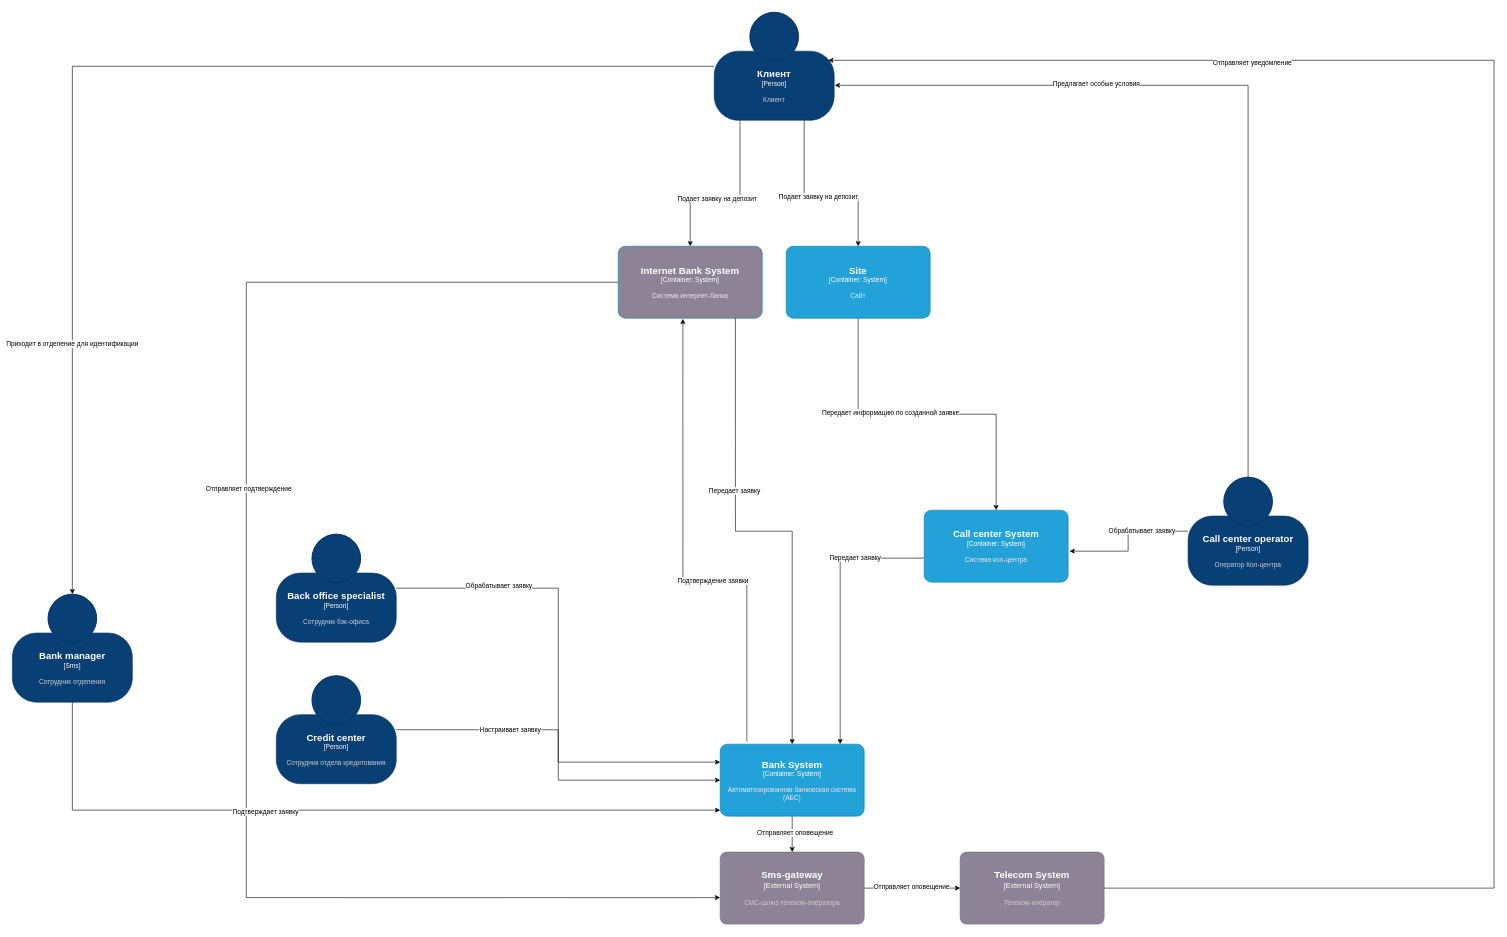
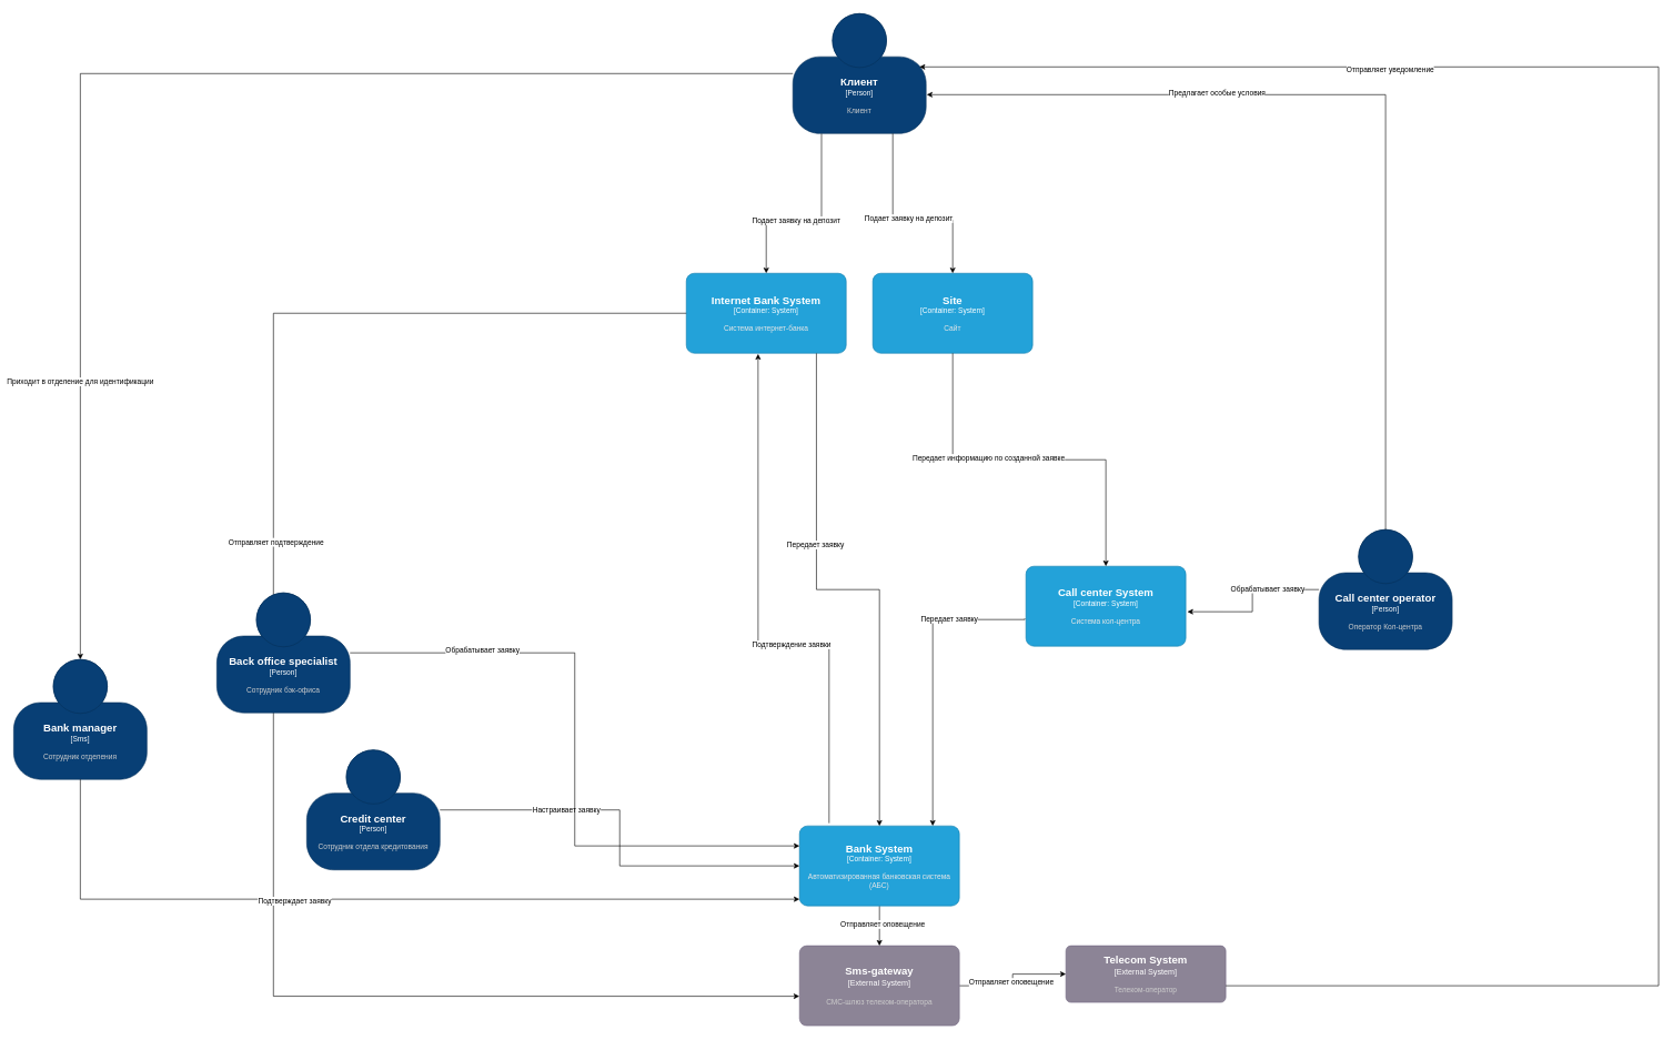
  <mxCell id="0" />
  <mxCell id="1" parent="0" />
- <mxCell id="2" value="&lt;font style=&quot;font-size: 16px&quot;&gt;&lt;b&gt;Telecom System&lt;/b&gt;&lt;/font&gt;&lt;div&gt;[External System]&lt;/div&gt;&lt;br&gt;&lt;div&gt;&lt;font style=&quot;font-size: 11px&quot;&gt;&lt;font color=&quot;#cccccc&quot;&gt;Телеком-оператор&lt;/font&gt;&lt;/div&gt;" style="rounded=1;whiteSpace=wrap;html=1;labelBackgroundColor=none;fillColor=#8C8496;fontColor=#ffffff;align=center;arcSize=9;strokeColor=#736782;metaEdit=1;resizable=0;points=[[0.25,0,0],[0.5,0,0],[0.75,0,0],[1,0.25,0],[1,0.5,0],[1,0.75,0],[0.75,1,0],[0.5,1,0],[0.25,1,0],[0,0.75,0],[0,0.5,0],[0,0.25,0]];" parent="1" vertex="1"><mxGeometry x="1600" y="1420" width="240" height="120" as="geometry" /></mxCell>
+ <mxCell id="2" value="&lt;font style=&quot;font-size: 16px&quot;&gt;&lt;b&gt;Telecom System&lt;/b&gt;&lt;/font&gt;&lt;div&gt;[External System]&lt;/div&gt;&lt;br&gt;&lt;div&gt;&lt;font style=&quot;font-size: 11px&quot;&gt;&lt;font color=&quot;#cccccc&quot;&gt;Телеком-оператор&lt;/font&gt;&lt;/div&gt;" style="rounded=1;whiteSpace=wrap;html=1;labelBackgroundColor=none;fillColor=#8C8496;fontColor=#ffffff;align=center;arcSize=9;strokeColor=#736782;metaEdit=1;resizable=0;points=[[0.25,0,0],[0.5,0,0],[0.75,0,0],[1,0.25,0],[1,0.5,0],[1,0.75,0],[0.75,1,0],[0.5,1,0],[0.25,1,0],[0,0.75,0],[0,0.5,0],[0,0.25,0]];" parent="1" vertex="1"><mxGeometry x="1600" y="1420" width="240" height="85" as="geometry" /></mxCell>
  <mxCell id="3" style="edgeStyle=orthogonalEdgeStyle;rounded=0;orthogonalLoop=1;jettySize=auto;html=1;" parent="1" source="5" target="2" edge="1"><mxGeometry relative="1" as="geometry" /></mxCell>
  <mxCell id="4" value="Отправляет оповещение" style="edgeLabel;html=1;align=center;verticalAlign=middle;resizable=0;points=[];" parent="3" vertex="1" connectable="0"><mxGeometry x="-0.028" y="3" relative="1" as="geometry"><mxPoint as="offset" /></mxGeometry></mxCell>
  <mxCell id="5" value="&lt;font style=&quot;font-size: 16px&quot;&gt;&lt;b&gt;Sms-gateway&lt;/b&gt;&lt;/font&gt;&lt;div&gt;[External System]&lt;/div&gt;&lt;br&gt;&lt;div&gt;&lt;font style=&quot;font-size: 11px&quot;&gt;&lt;font color=&quot;#cccccc&quot;&gt;СМС-шлюз телеком-оператора&lt;/font&gt;&lt;/div&gt;" style="rounded=1;whiteSpace=wrap;html=1;labelBackgroundColor=none;fillColor=#8C8496;fontColor=#ffffff;align=center;arcSize=9;strokeColor=#736782;metaEdit=1;resizable=0;points=[[0.25,0,0],[0.5,0,0],[0.75,0,0],[1,0.25,0],[1,0.5,0],[1,0.75,0],[0.75,1,0],[0.5,1,0],[0.25,1,0],[0,0.75,0],[0,0.5,0],[0,0.25,0]];" parent="1" vertex="1"><mxGeometry x="1200" y="1420" width="240" height="120" as="geometry" /></mxCell>
  <mxCell id="6" value="&lt;font style=&quot;font-size: 16px&quot;&gt;&lt;b&gt;Call center operator&lt;/b&gt;&lt;/font&gt;&lt;div&gt;[Person]&lt;/div&gt;&lt;br&gt;&lt;div&gt;&lt;font style=&quot;font-size: 11px&quot;&gt;&lt;font color=&quot;#cccccc&quot;&gt;Оператор Кол-центра&lt;/font&gt;&lt;/div&gt;" style="html=1;fontSize=11;dashed=0;whiteSpace=wrap;fillColor=#083F75;strokeColor=#06315C;fontColor=#ffffff;shape=mxgraph.c4.person2;align=center;metaEdit=1;points=[[0.5,0,0],[1,0.5,0],[1,0.75,0],[0.75,1,0],[0.5,1,0],[0.25,1,0],[0,0.75,0],[0,0.5,0]];resizable=0;" parent="1" vertex="1"><mxGeometry x="1980" y="795" width="200" height="180" as="geometry" /></mxCell>
  <mxCell id="7" style="edgeStyle=orthogonalEdgeStyle;rounded=0;orthogonalLoop=1;jettySize=auto;html=1;exitX=-0.007;exitY=0.653;exitDx=0;exitDy=0;exitPerimeter=0;" parent="1" source="9" target="22" edge="1"><mxGeometry relative="1" as="geometry"><Array as="points"><mxPoint x="1538" y="930" /><mxPoint x="1400" y="930" /></Array></mxGeometry></mxCell>
  <mxCell id="8" value="Передает заявку" style="edgeLabel;html=1;align=center;verticalAlign=middle;resizable=0;points=[];" parent="7" vertex="1" connectable="0"><mxGeometry x="-0.489" y="-2" relative="1" as="geometry"><mxPoint as="offset" /></mxGeometry></mxCell>
  <mxCell id="9" value="&lt;font style=&quot;font-size: 16px&quot;&gt;&lt;b&gt;Call center System&lt;/b&gt;&lt;/font&gt;&lt;div&gt;[Container: System]&lt;/div&gt;&lt;br&gt;&lt;div&gt;&lt;font style=&quot;font-size: 11px&quot;&gt;&lt;font color=&quot;#E6E6E6&quot;&gt;Система кол-центра&lt;/font&gt;&lt;/div&gt;" style="rounded=1;whiteSpace=wrap;html=1;fontSize=11;labelBackgroundColor=none;fillColor=#23A2D9;fontColor=#ffffff;align=center;arcSize=10;strokeColor=#0E7DAD;metaEdit=1;resizable=0;points=[[0.25,0,0],[0.5,0,0],[0.75,0,0],[1,0.25,0],[1,0.5,0],[1,0.75,0],[0.75,1,0],[0.5,1,0],[0.25,1,0],[0,0.75,0],[0,0.5,0],[0,0.25,0]];" parent="1" vertex="1"><mxGeometry x="1540" y="850" width="240" height="120" as="geometry" /></mxCell>
  <mxCell id="10" style="edgeStyle=orthogonalEdgeStyle;rounded=0;orthogonalLoop=1;jettySize=auto;html=1;" edge="1" parent="1" source="12" target="23"><mxGeometry relative="1" as="geometry" /></mxCell>
  <mxCell id="11" value="Приходит в отделение для идентификации" style="edgeLabel;html=1;align=center;verticalAlign=middle;resizable=0;points=[];" vertex="1" connectable="0" parent="10"><mxGeometry x="0.571" y="-1" relative="1" as="geometry"><mxPoint as="offset" /></mxGeometry></mxCell>
  <mxCell id="12" value="&lt;font style=&quot;font-size: 16px&quot;&gt;&lt;b&gt;Клиент&lt;/b&gt;&lt;/font&gt;&lt;div&gt;[Person]&lt;/div&gt;&lt;br&gt;&lt;div&gt;&lt;font style=&quot;font-size: 11px&quot;&gt;&lt;font color=&quot;#cccccc&quot;&gt;Клиент&lt;/font&gt;&lt;/div&gt;" style="html=1;fontSize=11;dashed=0;whiteSpace=wrap;fillColor=#083F75;strokeColor=#06315C;fontColor=#ffffff;shape=mxgraph.c4.person2;align=center;metaEdit=1;points=[[0.5,0,0],[1,0.5,0],[1,0.75,0],[0.75,1,0],[0.5,1,0],[0.25,1,0],[0,0.75,0],[0,0.5,0]];resizable=0;" parent="1" vertex="1"><mxGeometry x="1190" y="20" width="200" height="180" as="geometry" /></mxCell>
  <mxCell id="13" style="edgeStyle=orthogonalEdgeStyle;rounded=0;orthogonalLoop=1;jettySize=auto;html=1;" edge="1" parent="1" source="15" target="22"><mxGeometry relative="1" as="geometry" /></mxCell>
  <mxCell id="14" value="Настраивает заявку" style="edgeLabel;html=1;align=center;verticalAlign=middle;resizable=0;points=[];" vertex="1" connectable="0" parent="13"><mxGeometry x="-0.395" relative="1" as="geometry"><mxPoint as="offset" /></mxGeometry></mxCell>
  <mxCell id="15" value="&lt;font style=&quot;font-size: 16px&quot;&gt;&lt;b&gt;Credit center&lt;/b&gt;&lt;/font&gt;&lt;div&gt;[Person]&lt;/div&gt;&lt;br&gt;&lt;div&gt;&lt;font style=&quot;font-size: 11px&quot;&gt;&lt;font color=&quot;#cccccc&quot;&gt;Сотрудник отдела кредитования&lt;/font&gt;&lt;/div&gt;" style="html=1;fontSize=11;dashed=0;whiteSpace=wrap;fillColor=#083F75;strokeColor=#06315C;fontColor=#ffffff;shape=mxgraph.c4.person2;align=center;metaEdit=1;points=[[0.5,0,0],[1,0.5,0],[1,0.75,0],[0.75,1,0],[0.5,1,0],[0.25,1,0],[0,0.75,0],[0,0.5,0]];resizable=0;" parent="1" vertex="1"><mxGeometry x="460" y="1126" width="200" height="180" as="geometry" /></mxCell>
  <mxCell id="16" style="edgeStyle=orthogonalEdgeStyle;rounded=0;orthogonalLoop=1;jettySize=auto;html=1;entryX=0.5;entryY=0;entryDx=0;entryDy=0;entryPerimeter=0;exitX=0.215;exitY=1.002;exitDx=0;exitDy=0;exitPerimeter=0;" parent="1" source="12" target="24" edge="1"><mxGeometry relative="1" as="geometry"><Array as="points"><mxPoint x="1233" y="330" /><mxPoint x="1150" y="330" /></Array></mxGeometry></mxCell>
  <mxCell id="17" value="Подает заявку на депозит" style="edgeLabel;html=1;align=center;verticalAlign=middle;resizable=0;points=[];" parent="16" vertex="1" connectable="0"><mxGeometry x="0.15" relative="1" as="geometry"><mxPoint as="offset" /></mxGeometry></mxCell>
  <mxCell id="18" style="edgeStyle=orthogonalEdgeStyle;rounded=0;orthogonalLoop=1;jettySize=auto;html=1;entryX=1.01;entryY=0.569;entryDx=0;entryDy=0;entryPerimeter=0;" parent="1" source="6" target="9" edge="1"><mxGeometry relative="1" as="geometry" /></mxCell>
  <mxCell id="19" value="Обрабатывает заявку" style="edgeLabel;html=1;align=center;verticalAlign=middle;resizable=0;points=[];" parent="18" vertex="1" connectable="0"><mxGeometry x="-0.322" y="-2" relative="1" as="geometry"><mxPoint as="offset" /></mxGeometry></mxCell>
  <mxCell id="20" style="edgeStyle=orthogonalEdgeStyle;rounded=0;orthogonalLoop=1;jettySize=auto;html=1;entryX=0.5;entryY=0;entryDx=0;entryDy=0;entryPerimeter=0;" parent="1" source="22" target="5" edge="1"><mxGeometry relative="1" as="geometry"><mxPoint x="1320" y="1400" as="targetPoint" /></mxGeometry></mxCell>
  <mxCell id="21" value="Отправляет оповещение" style="edgeLabel;html=1;align=center;verticalAlign=middle;resizable=0;points=[];" parent="20" vertex="1" connectable="0"><mxGeometry x="-0.089" y="4" relative="1" as="geometry"><mxPoint as="offset" /></mxGeometry></mxCell>
  <mxCell id="22" value="&lt;font style=&quot;font-size: 16px&quot;&gt;&lt;b&gt;Bank System&lt;/b&gt;&lt;/font&gt;&lt;div&gt;[Container: System]&lt;/div&gt;&lt;br&gt;&lt;div&gt;&lt;font style=&quot;font-size: 11px&quot;&gt;&lt;font color=&quot;#E6E6E6&quot;&gt;Автоматизированная банковская система (АБС)&lt;/font&gt;&lt;/div&gt;" style="rounded=1;whiteSpace=wrap;html=1;fontSize=11;labelBackgroundColor=none;fillColor=#23A2D9;fontColor=#ffffff;align=center;arcSize=10;strokeColor=#0E7DAD;metaEdit=1;resizable=0;points=[[0.25,0,0],[0.5,0,0],[0.75,0,0],[1,0.25,0],[1,0.5,0],[1,0.75,0],[0.75,1,0],[0.5,1,0],[0.25,1,0],[0,0.75,0],[0,0.5,0],[0,0.25,0]];" parent="1" vertex="1"><mxGeometry x="1200" y="1240" width="240" height="120" as="geometry" /></mxCell>
  <mxCell id="23" value="&lt;font style=&quot;font-size: 16px&quot;&gt;&lt;b&gt;Bank manager&lt;/b&gt;&lt;/font&gt;&lt;div&gt;[Sms]&lt;/div&gt;&lt;br&gt;&lt;div&gt;&lt;font style=&quot;font-size: 11px&quot;&gt;&lt;font color=&quot;#cccccc&quot;&gt;Сотрудник отделения&lt;/font&gt;&lt;/div&gt;" style="html=1;fontSize=11;dashed=0;whiteSpace=wrap;fillColor=#083F75;strokeColor=#06315C;fontColor=#ffffff;shape=mxgraph.c4.person2;align=center;metaEdit=1;points=[[0.5,0,0],[1,0.5,0],[1,0.75,0],[0.75,1,0],[0.5,1,0],[0.25,1,0],[0,0.75,0],[0,0.5,0]];resizable=0;" parent="1" vertex="1"><mxGeometry x="20" y="990" width="200" height="180" as="geometry" /></mxCell>
- <mxCell id="24" value="&lt;font style=&quot;font-size: 16px&quot;&gt;&lt;b&gt;Internet Bank System&lt;/b&gt;&lt;/font&gt;&lt;div&gt;[Container: System]&lt;/div&gt;&lt;br&gt;&lt;div&gt;&lt;font style=&quot;font-size: 11px&quot;&gt;&lt;font color=&quot;#E6E6E6&quot;&gt;Система интернет-банка&lt;/font&gt;&lt;/div&gt;" style="rounded=1;whiteSpace=wrap;html=1;fontSize=11;labelBackgroundColor=none;fillColor=#8c8496;fontColor=#ffffff;align=center;arcSize=10;strokeColor=#0E7DAD;metaEdit=1;resizable=0;points=[[0.25,0,0],[0.5,0,0],[0.75,0,0],[1,0.25,0],[1,0.5,0],[1,0.75,0],[0.75,1,0],[0.5,1,0],[0.25,1,0],[0,0.75,0],[0,0.5,0],[0,0.25,0]];" vertex="1" parent="1"><mxGeometry x="1030" y="410" width="240" height="120" as="geometry" /></mxCell>
+ <mxCell id="24" value="&lt;font style=&quot;font-size: 16px&quot;&gt;&lt;b&gt;Internet Bank System&lt;/b&gt;&lt;/font&gt;&lt;div&gt;[Container: System]&lt;/div&gt;&lt;br&gt;&lt;div&gt;&lt;font style=&quot;font-size: 11px&quot;&gt;&lt;font color=&quot;#E6E6E6&quot;&gt;Система интернет-банка&lt;/font&gt;&lt;/div&gt;" style="rounded=1;whiteSpace=wrap;html=1;fontSize=11;labelBackgroundColor=none;fillColor=#23A2D9;fontColor=#ffffff;align=center;arcSize=10;strokeColor=#0E7DAD;metaEdit=1;resizable=0;points=[[0.25,0,0],[0.5,0,0],[0.75,0,0],[1,0.25,0],[1,0.5,0],[1,0.75,0],[0.75,1,0],[0.5,1,0],[0.25,1,0],[0,0.75,0],[0,0.5,0],[0,0.25,0]];" vertex="1" parent="1"><mxGeometry x="1030" y="410" width="240" height="120" as="geometry" /></mxCell>
  <mxCell id="25" value="&lt;font style=&quot;font-size: 16px&quot;&gt;&lt;b&gt;Site&lt;/b&gt;&lt;/font&gt;&lt;div&gt;[Container: System]&lt;/div&gt;&lt;br&gt;&lt;div&gt;&lt;font style=&quot;font-size: 11px&quot;&gt;&lt;font color=&quot;#E6E6E6&quot;&gt;Сайт&lt;/font&gt;&lt;/div&gt;" style="rounded=1;whiteSpace=wrap;html=1;fontSize=11;labelBackgroundColor=none;fillColor=#23A2D9;fontColor=#ffffff;align=center;arcSize=10;strokeColor=#0E7DAD;metaEdit=1;resizable=0;points=[[0.25,0,0],[0.5,0,0],[0.75,0,0],[1,0.25,0],[1,0.5,0],[1,0.75,0],[0.75,1,0],[0.5,1,0],[0.25,1,0],[0,0.75,0],[0,0.5,0],[0,0.25,0]];" vertex="1" parent="1"><mxGeometry x="1310" y="410" width="240" height="120" as="geometry" /></mxCell>
  <mxCell id="26" style="edgeStyle=orthogonalEdgeStyle;rounded=0;orthogonalLoop=1;jettySize=auto;html=1;entryX=0.5;entryY=0;entryDx=0;entryDy=0;entryPerimeter=0;exitX=0.75;exitY=1;exitDx=0;exitDy=0;exitPerimeter=0;" edge="1" parent="1" source="12" target="25"><mxGeometry relative="1" as="geometry"><Array as="points"><mxPoint x="1340" y="330" /><mxPoint x="1430" y="330" /></Array></mxGeometry></mxCell>
  <mxCell id="27" value="Подает заявку на депозит" style="edgeLabel;html=1;align=center;verticalAlign=middle;resizable=0;points=[];" vertex="1" connectable="0" parent="26"><mxGeometry x="0.019" y="3" relative="1" as="geometry"><mxPoint as="offset" /></mxGeometry></mxCell>
  <mxCell id="28" style="edgeStyle=orthogonalEdgeStyle;rounded=0;orthogonalLoop=1;jettySize=auto;html=1;entryX=0.5;entryY=0;entryDx=0;entryDy=0;entryPerimeter=0;" edge="1" parent="1" source="25" target="9"><mxGeometry relative="1" as="geometry" /></mxCell>
  <mxCell id="29" value="Передает информацию по созданной заявке" style="edgeLabel;html=1;align=center;verticalAlign=middle;resizable=0;points=[];" vertex="1" connectable="0" parent="28"><mxGeometry x="-0.226" y="3" relative="1" as="geometry"><mxPoint as="offset" /></mxGeometry></mxCell>
  <mxCell id="30" style="edgeStyle=orthogonalEdgeStyle;rounded=0;orthogonalLoop=1;jettySize=auto;html=1;entryX=1.005;entryY=0.676;entryDx=0;entryDy=0;entryPerimeter=0;" edge="1" parent="1" source="6" target="12"><mxGeometry relative="1" as="geometry"><Array as="points"><mxPoint x="2080" y="142" /></Array></mxGeometry></mxCell>
  <mxCell id="31" value="Предлагает особые условия" style="edgeLabel;html=1;align=center;verticalAlign=middle;resizable=0;points=[];" vertex="1" connectable="0" parent="30"><mxGeometry x="0.352" y="-3" relative="1" as="geometry"><mxPoint as="offset" /></mxGeometry></mxCell>
  <mxCell id="32" style="edgeStyle=orthogonalEdgeStyle;rounded=0;orthogonalLoop=1;jettySize=auto;html=1;" edge="1" parent="1" source="2"><mxGeometry relative="1" as="geometry"><mxPoint x="1380" y="100" as="targetPoint" /><Array as="points"><mxPoint x="2490" y="1480" /><mxPoint x="2490" y="100" /></Array></mxGeometry></mxCell>
  <mxCell id="33" value="Отправляет уведомление" style="edgeLabel;html=1;align=center;verticalAlign=middle;resizable=0;points=[];" vertex="1" connectable="0" parent="32"><mxGeometry x="0.55" y="3" relative="1" as="geometry"><mxPoint as="offset" /></mxGeometry></mxCell>
  <mxCell id="34" style="edgeStyle=orthogonalEdgeStyle;rounded=0;orthogonalLoop=1;jettySize=auto;html=1;entryX=-0.001;entryY=0.632;entryDx=0;entryDy=0;entryPerimeter=0;" edge="1" parent="1" source="24" target="5"><mxGeometry relative="1" as="geometry"><Array as="points"><mxPoint x="410" y="470" /><mxPoint x="410" y="1496" /></Array></mxGeometry></mxCell>
  <mxCell id="35" value="Отправляет подтверждение" style="edgeLabel;html=1;align=center;verticalAlign=middle;resizable=0;points=[];" vertex="1" connectable="0" parent="34"><mxGeometry x="-0.209" y="3" relative="1" as="geometry"><mxPoint as="offset" /></mxGeometry></mxCell>
  <mxCell id="36" style="edgeStyle=orthogonalEdgeStyle;rounded=0;orthogonalLoop=1;jettySize=auto;html=1;entryX=0.5;entryY=0;entryDx=0;entryDy=0;entryPerimeter=0;exitX=0.814;exitY=1.001;exitDx=0;exitDy=0;exitPerimeter=0;" edge="1" parent="1" source="24" target="22"><mxGeometry relative="1" as="geometry" /></mxCell>
  <mxCell id="37" value="Передает заявку" style="edgeLabel;html=1;align=center;verticalAlign=middle;resizable=0;points=[];" vertex="1" connectable="0" parent="36"><mxGeometry x="-0.287" y="-2" relative="1" as="geometry"><mxPoint as="offset" /></mxGeometry></mxCell>
  <mxCell id="38" style="edgeStyle=orthogonalEdgeStyle;rounded=0;orthogonalLoop=1;jettySize=auto;html=1;exitX=0.5;exitY=1;exitDx=0;exitDy=0;exitPerimeter=0;" edge="1" parent="1" source="23"><mxGeometry relative="1" as="geometry"><mxPoint x="220" y="1130" as="sourcePoint" /><mxPoint x="1200" y="1350" as="targetPoint" /><Array as="points"><mxPoint x="120" y="1350" /></Array></mxGeometry></mxCell>
  <mxCell id="39" value="Подтверждает заявку" style="edgeLabel;html=1;align=center;verticalAlign=middle;resizable=0;points=[];" vertex="1" connectable="0" parent="38"><mxGeometry x="-0.204" y="-2" relative="1" as="geometry"><mxPoint as="offset" /></mxGeometry></mxCell>
  <mxCell id="40" style="edgeStyle=orthogonalEdgeStyle;rounded=0;orthogonalLoop=1;jettySize=auto;html=1;entryX=0.449;entryY=1.009;entryDx=0;entryDy=0;entryPerimeter=0;exitX=0.185;exitY=-0.035;exitDx=0;exitDy=0;exitPerimeter=0;" edge="1" parent="1" source="22" target="24"><mxGeometry relative="1" as="geometry"><Array as="points"><mxPoint x="1244" y="970" /><mxPoint x="1138" y="970" /></Array></mxGeometry></mxCell>
  <mxCell id="41" value="Подтверждение заявки" style="edgeLabel;html=1;align=center;verticalAlign=middle;resizable=0;points=[];" vertex="1" connectable="0" parent="40"><mxGeometry x="-0.204" y="-3" relative="1" as="geometry"><mxPoint as="offset" /></mxGeometry></mxCell>
- <mxCell id="42" value="&lt;font style=&quot;font-size: 16px&quot;&gt;&lt;b&gt;Back office specialist&lt;/b&gt;&lt;/font&gt;&lt;div&gt;[Person]&lt;/div&gt;&lt;br&gt;&lt;div&gt;&lt;font style=&quot;font-size: 11px&quot;&gt;&lt;font color=&quot;#cccccc&quot;&gt;Сотрудник бэк-офиса&lt;/font&gt;&lt;/div&gt;" style="html=1;fontSize=11;dashed=0;whiteSpace=wrap;fillColor=#083F75;strokeColor=#06315C;fontColor=#ffffff;shape=mxgraph.c4.person2;align=center;metaEdit=1;points=[[0.5,0,0],[1,0.5,0],[1,0.75,0],[0.75,1,0],[0.5,1,0],[0.25,1,0],[0,0.75,0],[0,0.5,0]];resizable=0;" vertex="1" parent="1"><mxGeometry x="460" y="890" width="200" height="180" as="geometry" /></mxCell>
+ <mxCell id="42" value="&lt;font style=&quot;font-size: 16px&quot;&gt;&lt;b&gt;Back office specialist&lt;/b&gt;&lt;/font&gt;&lt;div&gt;[Person]&lt;/div&gt;&lt;br&gt;&lt;div&gt;&lt;font style=&quot;font-size: 11px&quot;&gt;&lt;font color=&quot;#cccccc&quot;&gt;Сотрудник бэк-офиса&lt;/font&gt;&lt;/div&gt;" style="html=1;fontSize=11;dashed=0;whiteSpace=wrap;fillColor=#083F75;strokeColor=#06315C;fontColor=#ffffff;shape=mxgraph.c4.person2;align=center;metaEdit=1;points=[[0.5,0,0],[1,0.5,0],[1,0.75,0],[0.75,1,0],[0.5,1,0],[0.25,1,0],[0,0.75,0],[0,0.5,0]];resizable=0;" vertex="1" parent="1"><mxGeometry x="325" y="890" width="200" height="180" as="geometry" /></mxCell>
  <mxCell id="43" style="edgeStyle=orthogonalEdgeStyle;rounded=0;orthogonalLoop=1;jettySize=auto;html=1;entryX=0;entryY=0.25;entryDx=0;entryDy=0;entryPerimeter=0;" edge="1" parent="1" source="42" target="22"><mxGeometry relative="1" as="geometry" /></mxCell>
  <mxCell id="44" value="Обрабатывает заявку" style="edgeLabel;html=1;align=center;verticalAlign=middle;resizable=0;points=[];" vertex="1" connectable="0" parent="43"><mxGeometry x="-0.59" y="4" relative="1" as="geometry"><mxPoint as="offset" /></mxGeometry></mxCell>
